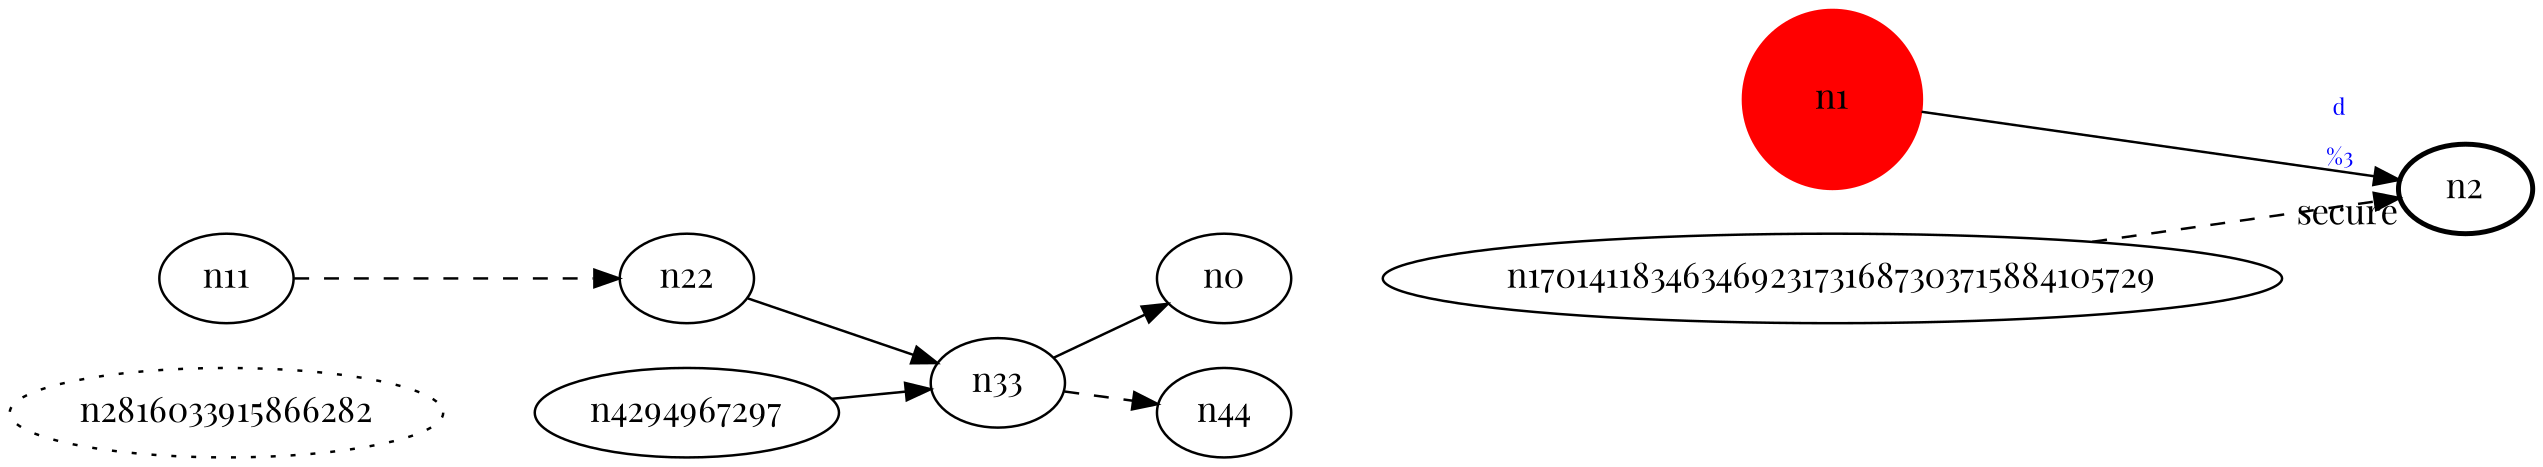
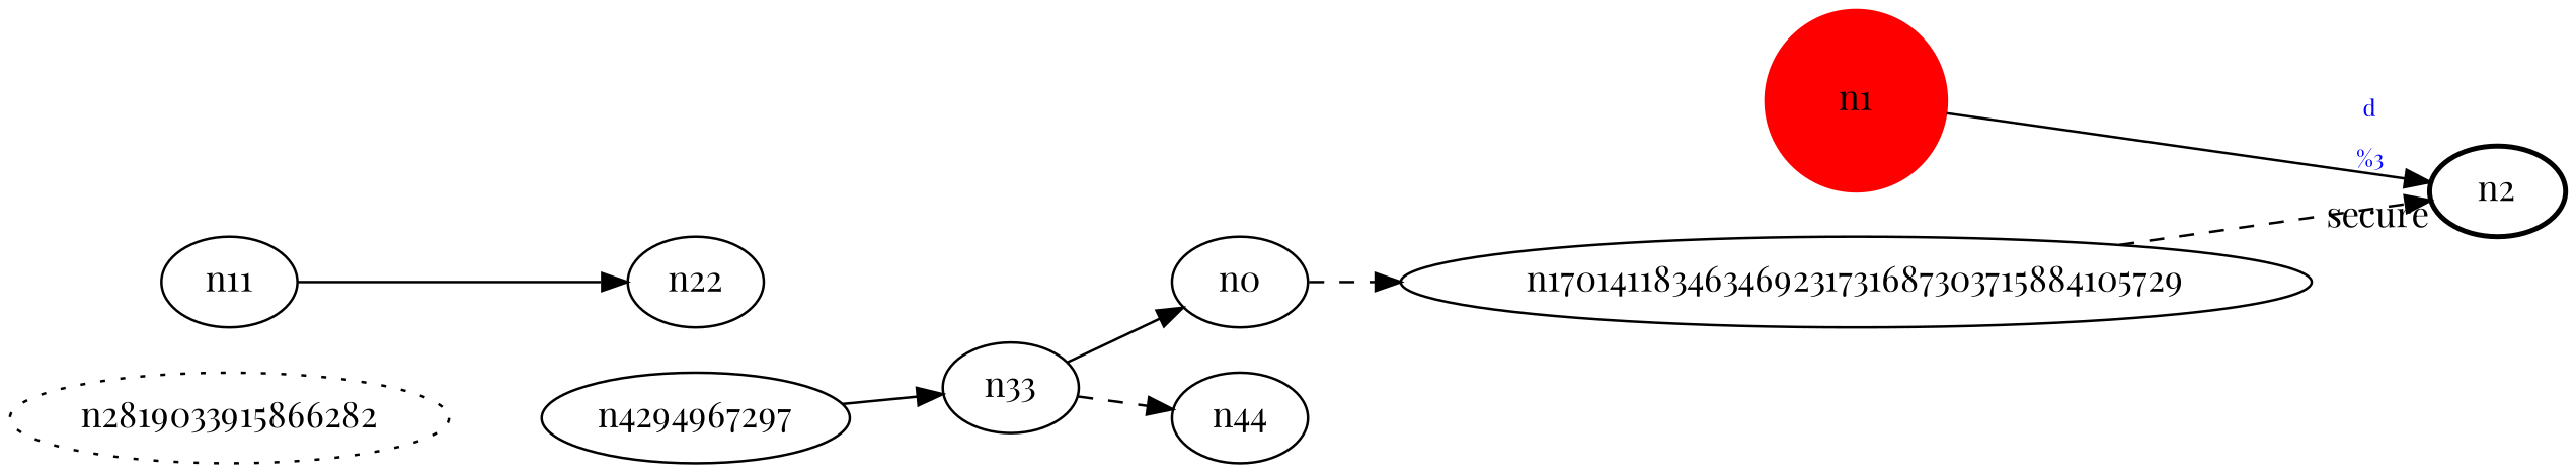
  digraph {
    fontcolor=blue
    fontname="Playfair Display"
    rankdir=LR
    node [fontname="Playfair Display"]
    edge [fontname="Playfair Display"]
-   n2816033915866282 [fillcolor="#123456" style=dotted]
+   n2816033915866282 [fillcolor="#123456" style=dotted label=n2819033915866282]
    n1 [color=red height=1 style=filled width=1]
    n2 [style=bold xlabel=secure]
    n170141183460469231731687303715884105729 [label=n170141183463469231731687303715884105729]
    n0
    n11
    n22
    n33
    n44
    n4294967297
    n1 -> n2 [fontcolor=blue fontsize=9 label="d\n\l\G"]
    n170141183460469231731687303715884105729 -> n2 [style=dashed]
-   n11 -> n22 [style=dashed]
-   n22 -> n33
+   n0 -> n170141183460469231731687303715884105729 [style=dashed]
+   n11 -> n22
    n33 -> n0
    n33 -> n44 [style=dashed]
    n4294967297 -> n33
  }
